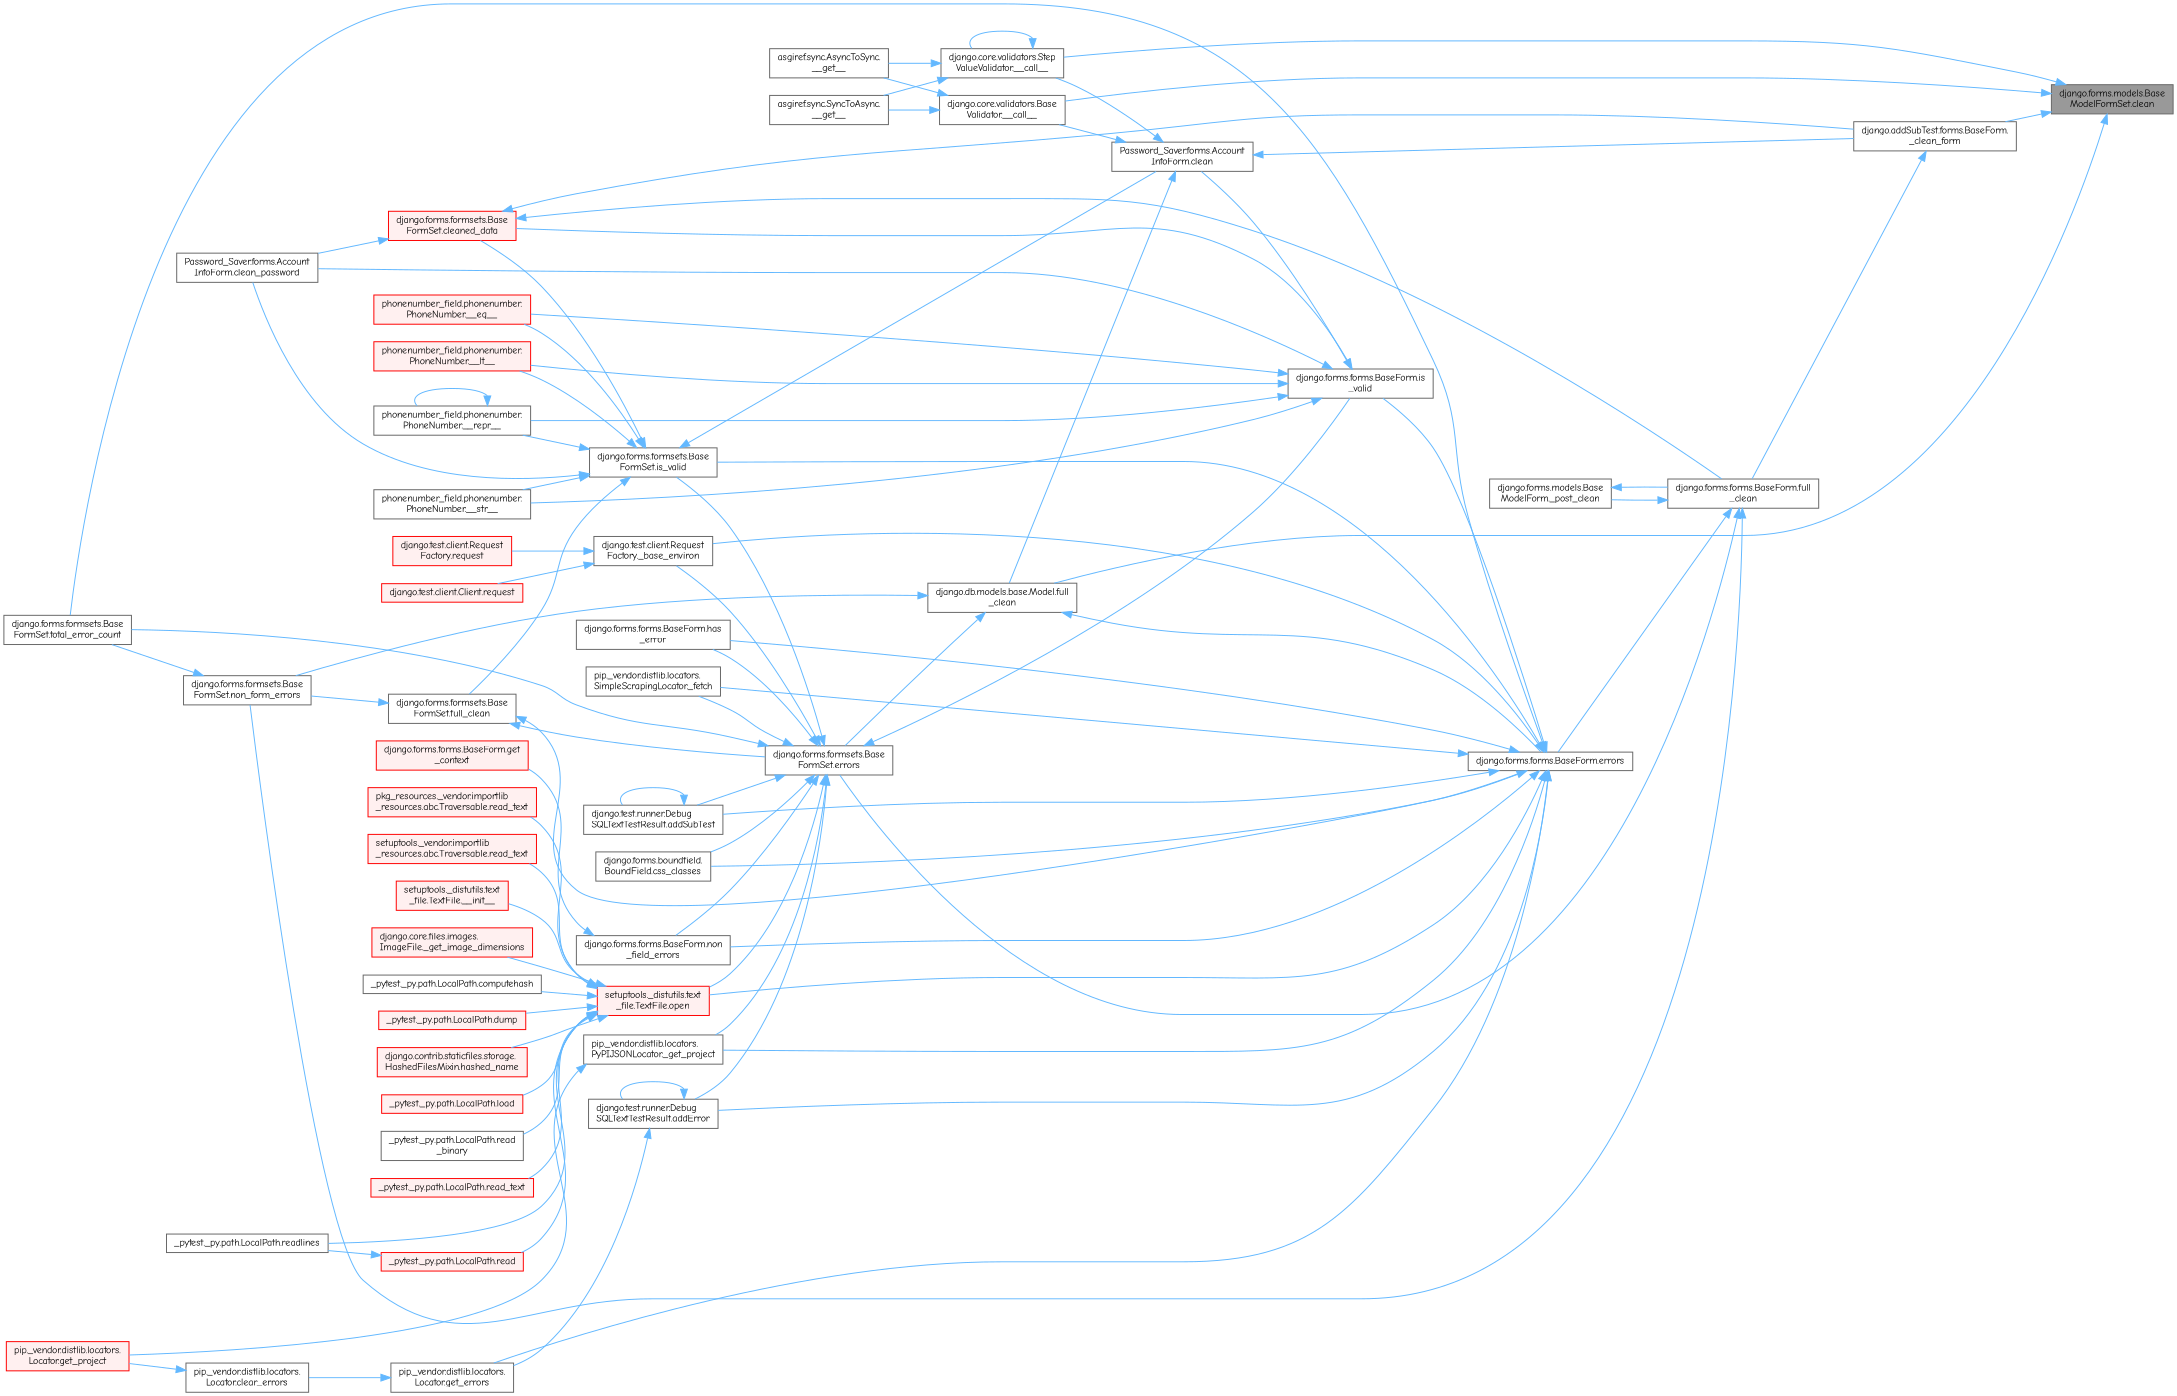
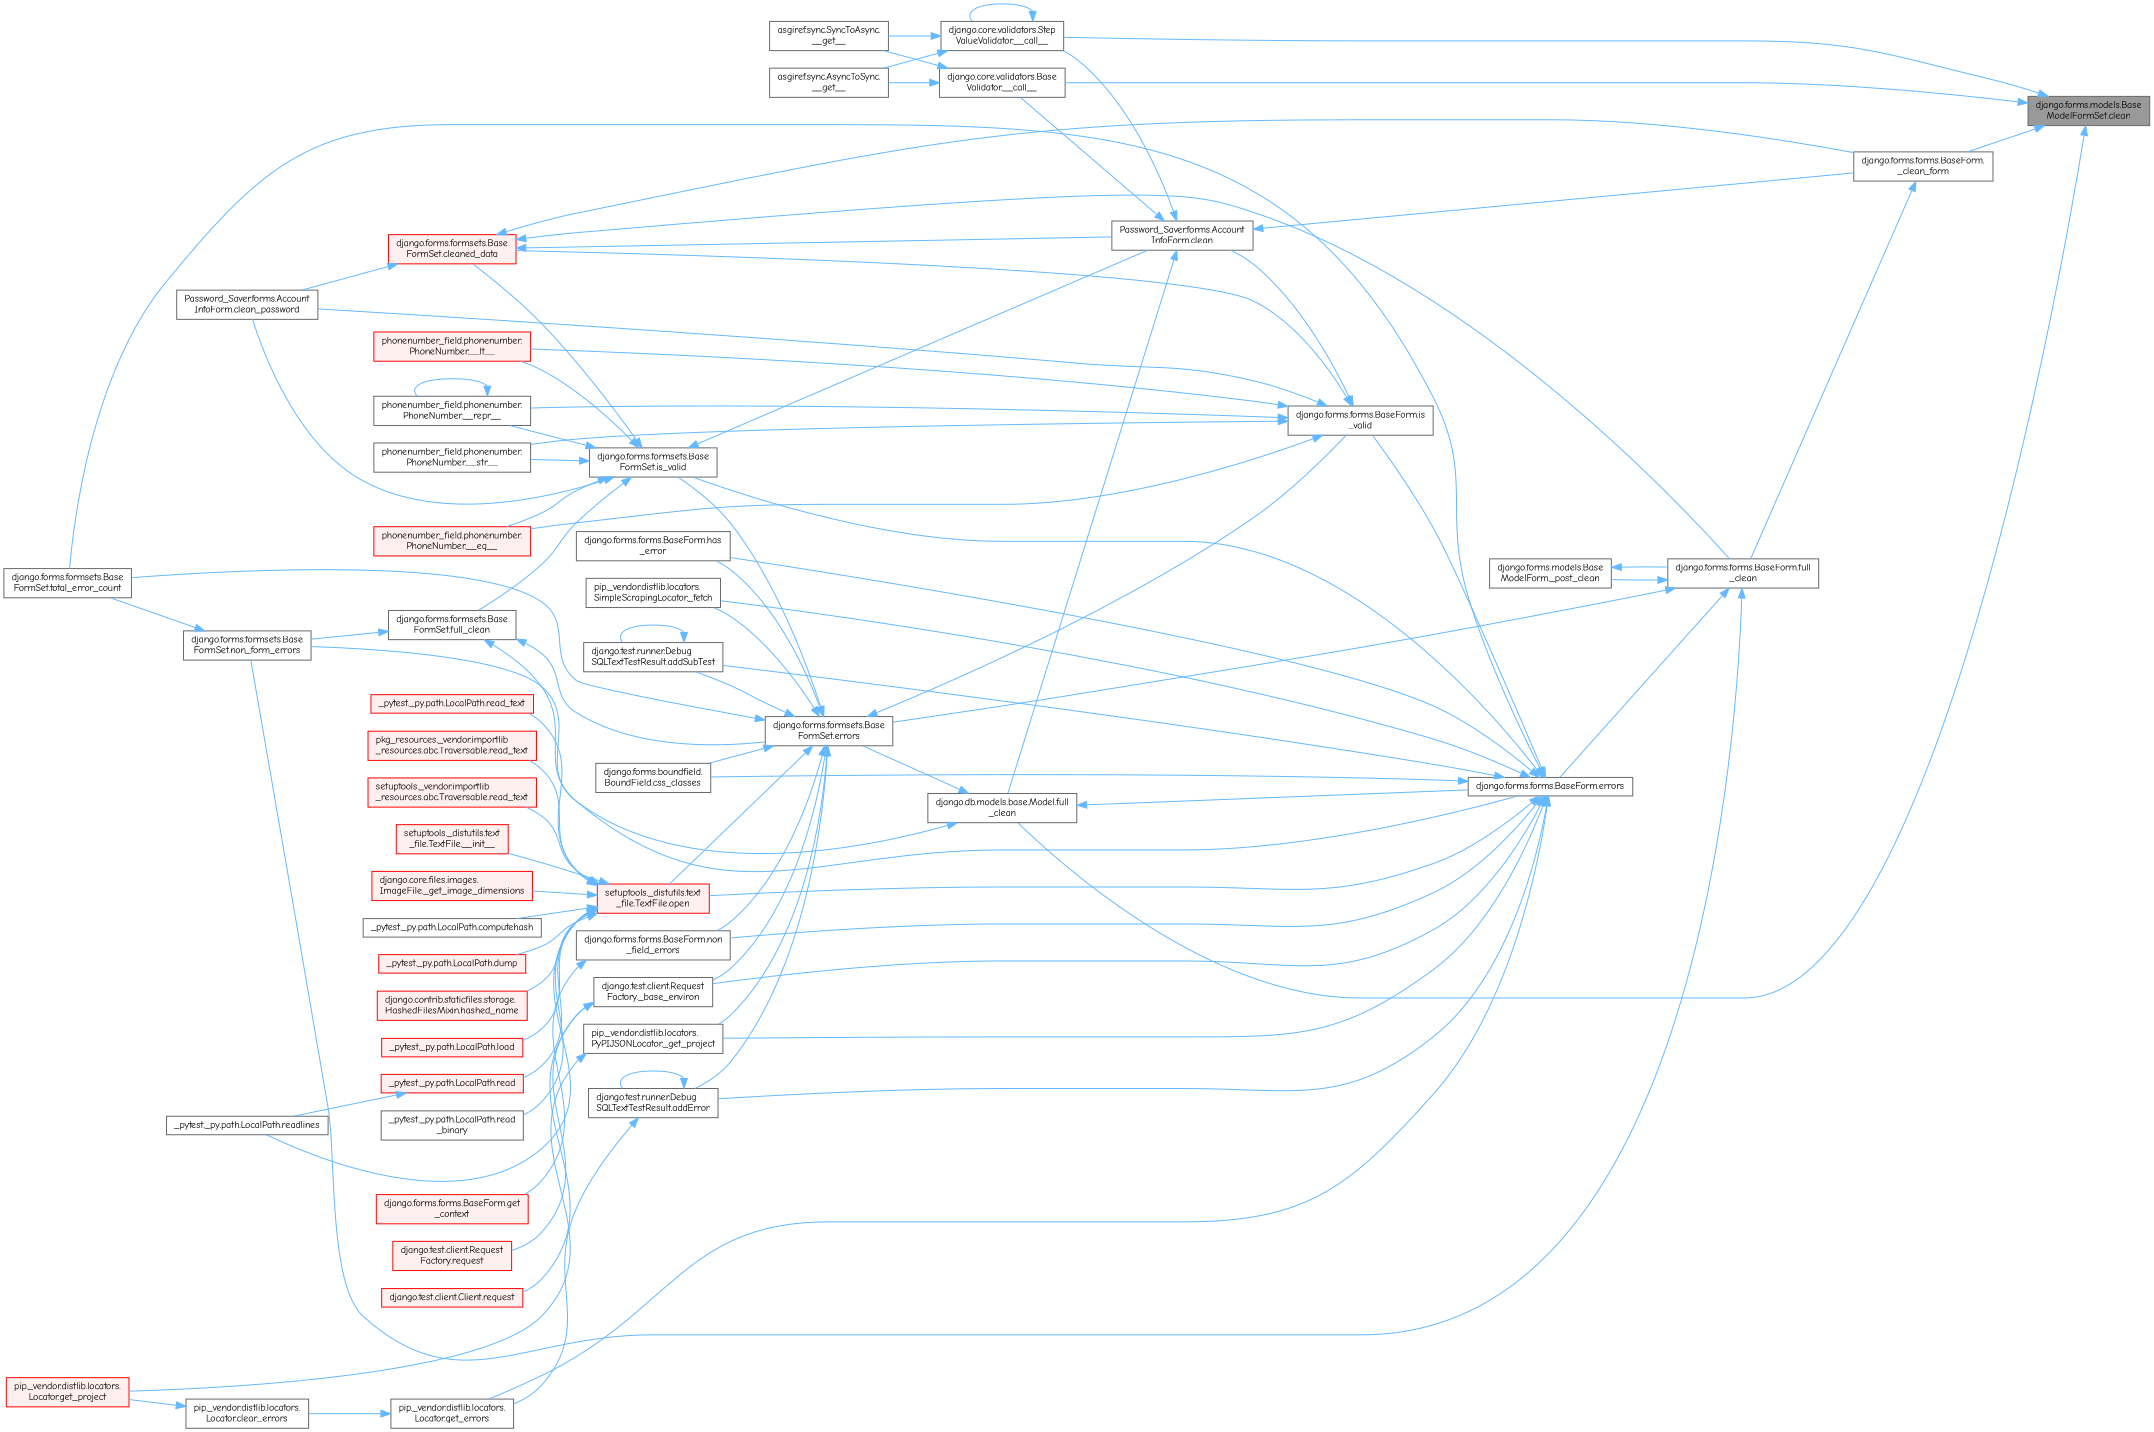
  digraph {
    fontname="Comic Neue"
    rankdir=RL
    node [color=grey40 fillcolor=white fontname="Comic Neue" fontsize=10 shape=box style=filled]
    edge [color=steelblue1 dir=back fontname="Comic Neue" fontsize=10 labelfontname=Helvetica labelfontsize=10 style=solid]
    n1 [color=gray40 fillcolor=grey60 fontcolor=black height=0.2 label="django.forms.models.Base\lModelFormSet.clean" width=0.4]
    n2 [height=0.2 label="django.core.validators.Base\lValidator.__call__" width=0.4]
    n3 [height=0.2 label="django.core.validators.Step\lValueValidator.__call__" width=0.4]
-   n4 [height=0.2 label="django.addSubTest.forms.BaseForm.\l_clean_form" width=0.4]
+   n4 [height=0.2 label="django.forms.forms.BaseForm.\l_clean_form" width=0.4]
    n5 [height=0.2 label="django.db.models.base.Model.full\l_clean" width=0.4]
    n6 [height=0.2 label="asgiref.sync.AsyncToSync.\l__get__" width=0.4]
    n7 [height=0.2 label="asgiref.sync.SyncToAsync.\l__get__" width=0.4]
    n8 [height=0.2 label="django.forms.forms.BaseForm.full\l_clean" width=0.4]
    n9 [height=0.2 label="django.forms.forms.BaseForm.errors" width=0.4]
    n10 [height=0.2 label="django.forms.formsets.Base\lFormSet.errors" width=0.4]
    n11 [height=0.2 label="django.forms.formsets.Base\lFormSet.non_form_errors" width=0.4]
    n12 [height=0.2 label="django.forms.models.Base\lModelForm._post_clean" width=0.4]
    n13 [height=0.2 label="django.test.client.Request\lFactory._base_environ" width=0.4]
    n14 [height=0.2 label="pip._vendor.distlib.locators.\lSimpleScrapingLocator._fetch" width=0.4]
    n15 [height=0.2 label="pip._vendor.distlib.locators.\lPyPIJSONLocator._get_project" width=0.4]
    n16 [height=0.2 label="django.test.runner.Debug\lSQLTextTestResult.addError" width=0.4]
    n17 [height=0.2 label="django.test.runner.Debug\lSQLTextTestResult.addSubTest" width=0.4]
    n18 [height=0.2 label="django.forms.boundfield.\lBoundField.css_classes" width=0.4]
    n19 [height=0.2 label="pip._vendor.distlib.locators.\lLocator.get_errors" width=0.4]
    n20 [height=0.2 label="django.forms.forms.BaseForm.has\l_error" width=0.4]
    n21 [height=0.2 label="django.forms.forms.BaseForm.is\l_valid" width=0.4]
    n22 [height=0.2 label="django.forms.formsets.Base\lFormSet.is_valid" width=0.4]
    n23 [height=0.2 label="django.forms.formsets.Base\lFormSet.total_error_count" width=0.4]
    n24 [height=0.2 label="django.forms.forms.BaseForm.non\l_field_errors" width=0.4]
    n25 [color=red fillcolor="#FFF0F0" height=0.2 label="setuptools._distutils.text\l_file.TextFile.open" width=0.4]
    n26 [color=red fillcolor="#FFF0F0" height=0.2 label="django.test.client.Client.request" width=0.4]
    n27 [color=red fillcolor="#FFF0F0" height=0.2 label="django.test.client.Request\lFactory.request" width=0.4]
    n28 [color=red fillcolor="#FFF0F0" height=0.2 label="pip._vendor.distlib.locators.\lLocator.get_project" width=0.4]
    n29 [height=0.2 label="pip._vendor.distlib.locators.\lLocator.clear_errors" width=0.4]
    n30 [color=red fillcolor="#FFF0F0" height=0.2 label="phonenumber_field.phonenumber.\lPhoneNumber.__eq__" width=0.4]
    n31 [color=red fillcolor="#FFF0F0" height=0.2 label="phonenumber_field.phonenumber.\lPhoneNumber.__lt__" width=0.4]
    n32 [height=0.2 label="phonenumber_field.phonenumber.\lPhoneNumber.__repr__" width=0.4]
    n33 [height=0.2 label="phonenumber_field.phonenumber.\lPhoneNumber.__str__" width=0.4]
    n34 [height=0.2 label="Password_Saver.forms.Account\lInfoForm.clean" width=0.4]
    n35 [height=0.2 label="Password_Saver.forms.Account\lInfoForm.clean_password" width=0.4]
    n36 [color=red fillcolor="#FFF0F0" height=0.2 label="django.forms.formsets.Base\lFormSet.cleaned_data" width=0.4]
    n37 [height=0.2 label="django.forms.formsets.Base\lFormSet.full_clean" width=0.4]
    n38 [color=red fillcolor="#FFF0F0" height=0.2 label="django.forms.forms.BaseForm.get\l_context" width=0.4]
    n39 [color=red fillcolor="#FFF0F0" height=0.2 label="setuptools._distutils.text\l_file.TextFile.__init__" width=0.4]
    n40 [color=red fillcolor="#FFF0F0" height=0.2 label="django.core.files.images.\lImageFile._get_image_dimensions" width=0.4]
    n41 [height=0.2 label="_pytest._py.path.LocalPath.computehash" width=0.4]
    n42 [color=red fillcolor="#FFF0F0" height=0.2 label="_pytest._py.path.LocalPath.dump" width=0.4]
    n43 [color=red fillcolor="#FFF0F0" height=0.2 label="django.contrib.staticfiles.storage.\lHashedFilesMixin.hashed_name" width=0.4]
    n44 [color=red fillcolor="#FFF0F0" height=0.2 label="_pytest._py.path.LocalPath.load" width=0.4]
    n45 [color=red fillcolor="#FFF0F0" height=0.2 label="_pytest._py.path.LocalPath.read" width=0.4]
    n46 [height=0.2 label="_pytest._py.path.LocalPath.readlines" width=0.4]
    n47 [height=0.2 label="_pytest._py.path.LocalPath.read\l_binary" width=0.4]
    n48 [color=red fillcolor="#FFF0F0" height=0.2 label="_pytest._py.path.LocalPath.read_text" width=0.4]
    n49 [color=red fillcolor="#FFF0F0" height=0.2 label="pkg_resources._vendor.importlib\l_resources.abc.Traversable.read_text" width=0.4]
    n50 [color=red fillcolor="#FFF0F0" height=0.2 label="setuptools._vendor.importlib\l_resources.abc.Traversable.read_text" width=0.4]
    n1 -> n2
    n1 -> n3
    n1 -> n4
    n1 -> n5
    n2 -> n6
    n2 -> n7
    n3 -> n3
    n3 -> n6
    n3 -> n7
    n4 -> n8
    n5 -> n9
    n5 -> n10
    n5 -> n11
    n8 -> n9
    n8 -> n10
    n8 -> n11
    n8 -> n12
    n9 -> n13
    n9 -> n14
    n9 -> n15
    n9 -> n16
    n9 -> n17
    n9 -> n18
    n9 -> n19
    n9 -> n20
    n9 -> n21
    n9 -> n22
    n9 -> n23
    n9 -> n24
    n9 -> n25
    n10 -> n13
    n10 -> n14
    n10 -> n15
    n10 -> n16
    n10 -> n17
    n10 -> n18
    n10 -> n20
    n10 -> n21
    n10 -> n22
    n10 -> n23
    n10 -> n24
    n10 -> n25
    n11 -> n23
    n12 -> n8
    n13 -> n26
    n13 -> n27
    n15 -> n28
    n16 -> n16
    n16 -> n19
    n17 -> n17
    n19 -> n29
    n21 -> n30
    n21 -> n31
    n21 -> n32
    n21 -> n33
    n21 -> n34
    n21 -> n35
    n21 -> n36
    n22 -> n30
    n22 -> n31
    n22 -> n32
    n22 -> n33
    n22 -> n34
    n22 -> n35
    n22 -> n36
    n22 -> n37
    n24 -> n38
    n25 -> n39
    n25 -> n40
    n25 -> n41
    n25 -> n42
    n25 -> n43
    n25 -> n44
    n25 -> n45
    n25 -> n46
    n25 -> n47
    n25 -> n48
    n25 -> n49
    n25 -> n50
    n29 -> n28
    n32 -> n32
    n34 -> n2
    n34 -> n3
    n34 -> n4
    n34 -> n5
    n36 -> n4
    n36 -> n8
+   n36 -> n34
    n36 -> n35
    n37 -> n9
    n37 -> n10
    n37 -> n11
    n45 -> n46
  }
